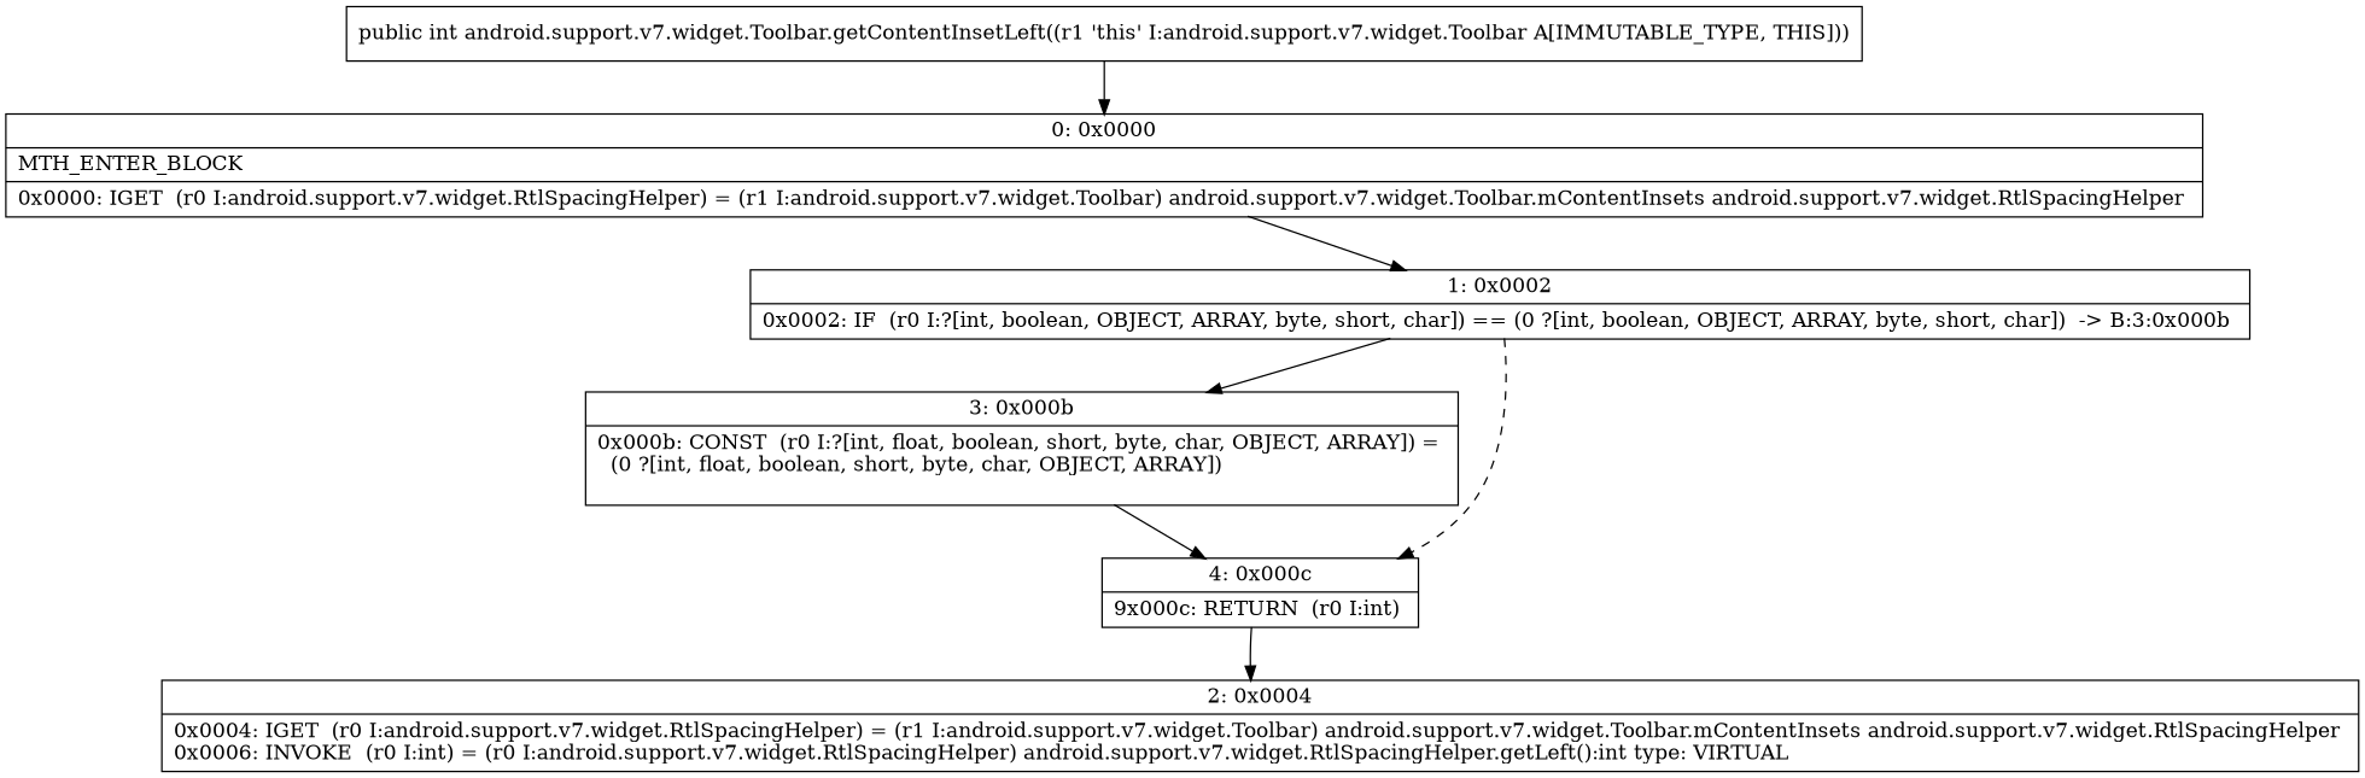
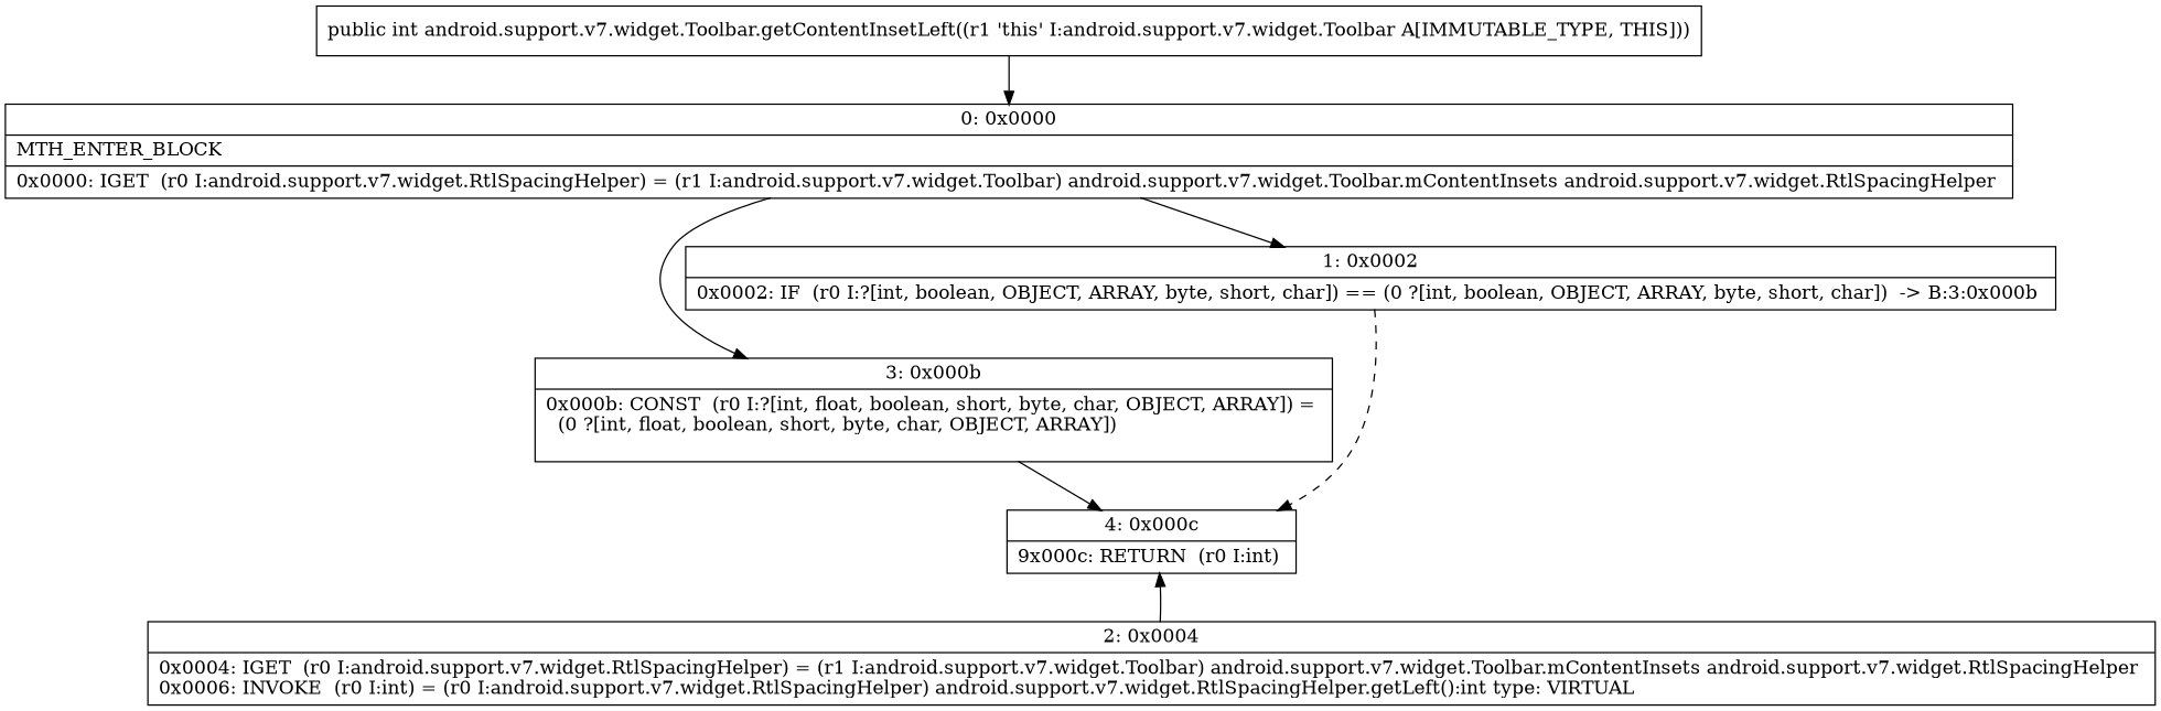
  digraph {
    node [shape=record]
    n1 [label="{0\:\ 0x0000|MTH_ENTER_BLOCK\l|0x0000: IGET  (r0 I:android.support.v7.widget.RtlSpacingHelper) = (r1 I:android.support.v7.widget.Toolbar) android.support.v7.widget.Toolbar.mContentInsets android.support.v7.widget.RtlSpacingHelper \l}"]
    n2 [label="{1\:\ 0x0002|0x0002: IF  (r0 I:?[int, boolean, OBJECT, ARRAY, byte, short, char]) == (0 ?[int, boolean, OBJECT, ARRAY, byte, short, char])  \-\> B:3:0x000b \l}"]
    n3 [label="{3\:\ 0x000b|0x000b: CONST  (r0 I:?[int, float, boolean, short, byte, char, OBJECT, ARRAY]) = \l  (0 ?[int, float, boolean, short, byte, char, OBJECT, ARRAY])\l \l}"]
    n4 [label="{4\:\ 0x000c|9x000c: RETURN  (r0 I:int) \l}"]
    n5 [label="{2\:\ 0x0004|0x0004: IGET  (r0 I:android.support.v7.widget.RtlSpacingHelper) = (r1 I:android.support.v7.widget.Toolbar) android.support.v7.widget.Toolbar.mContentInsets android.support.v7.widget.RtlSpacingHelper \l0x0006: INVOKE  (r0 I:int) = (r0 I:android.support.v7.widget.RtlSpacingHelper) android.support.v7.widget.RtlSpacingHelper.getLeft():int type: VIRTUAL \l}"]
    n6 [label="{public int android.support.v7.widget.Toolbar.getContentInsetLeft((r1 'this' I:android.support.v7.widget.Toolbar A[IMMUTABLE_TYPE, THIS])) }"]
    n1 -> n2
-   n2 -> n3
+   n1 -> n3
    n2 -> n4 [style=dashed]
    n3 -> n4
-   n4 -> n5
+   n5 -> n4
    n6 -> n1
  }
